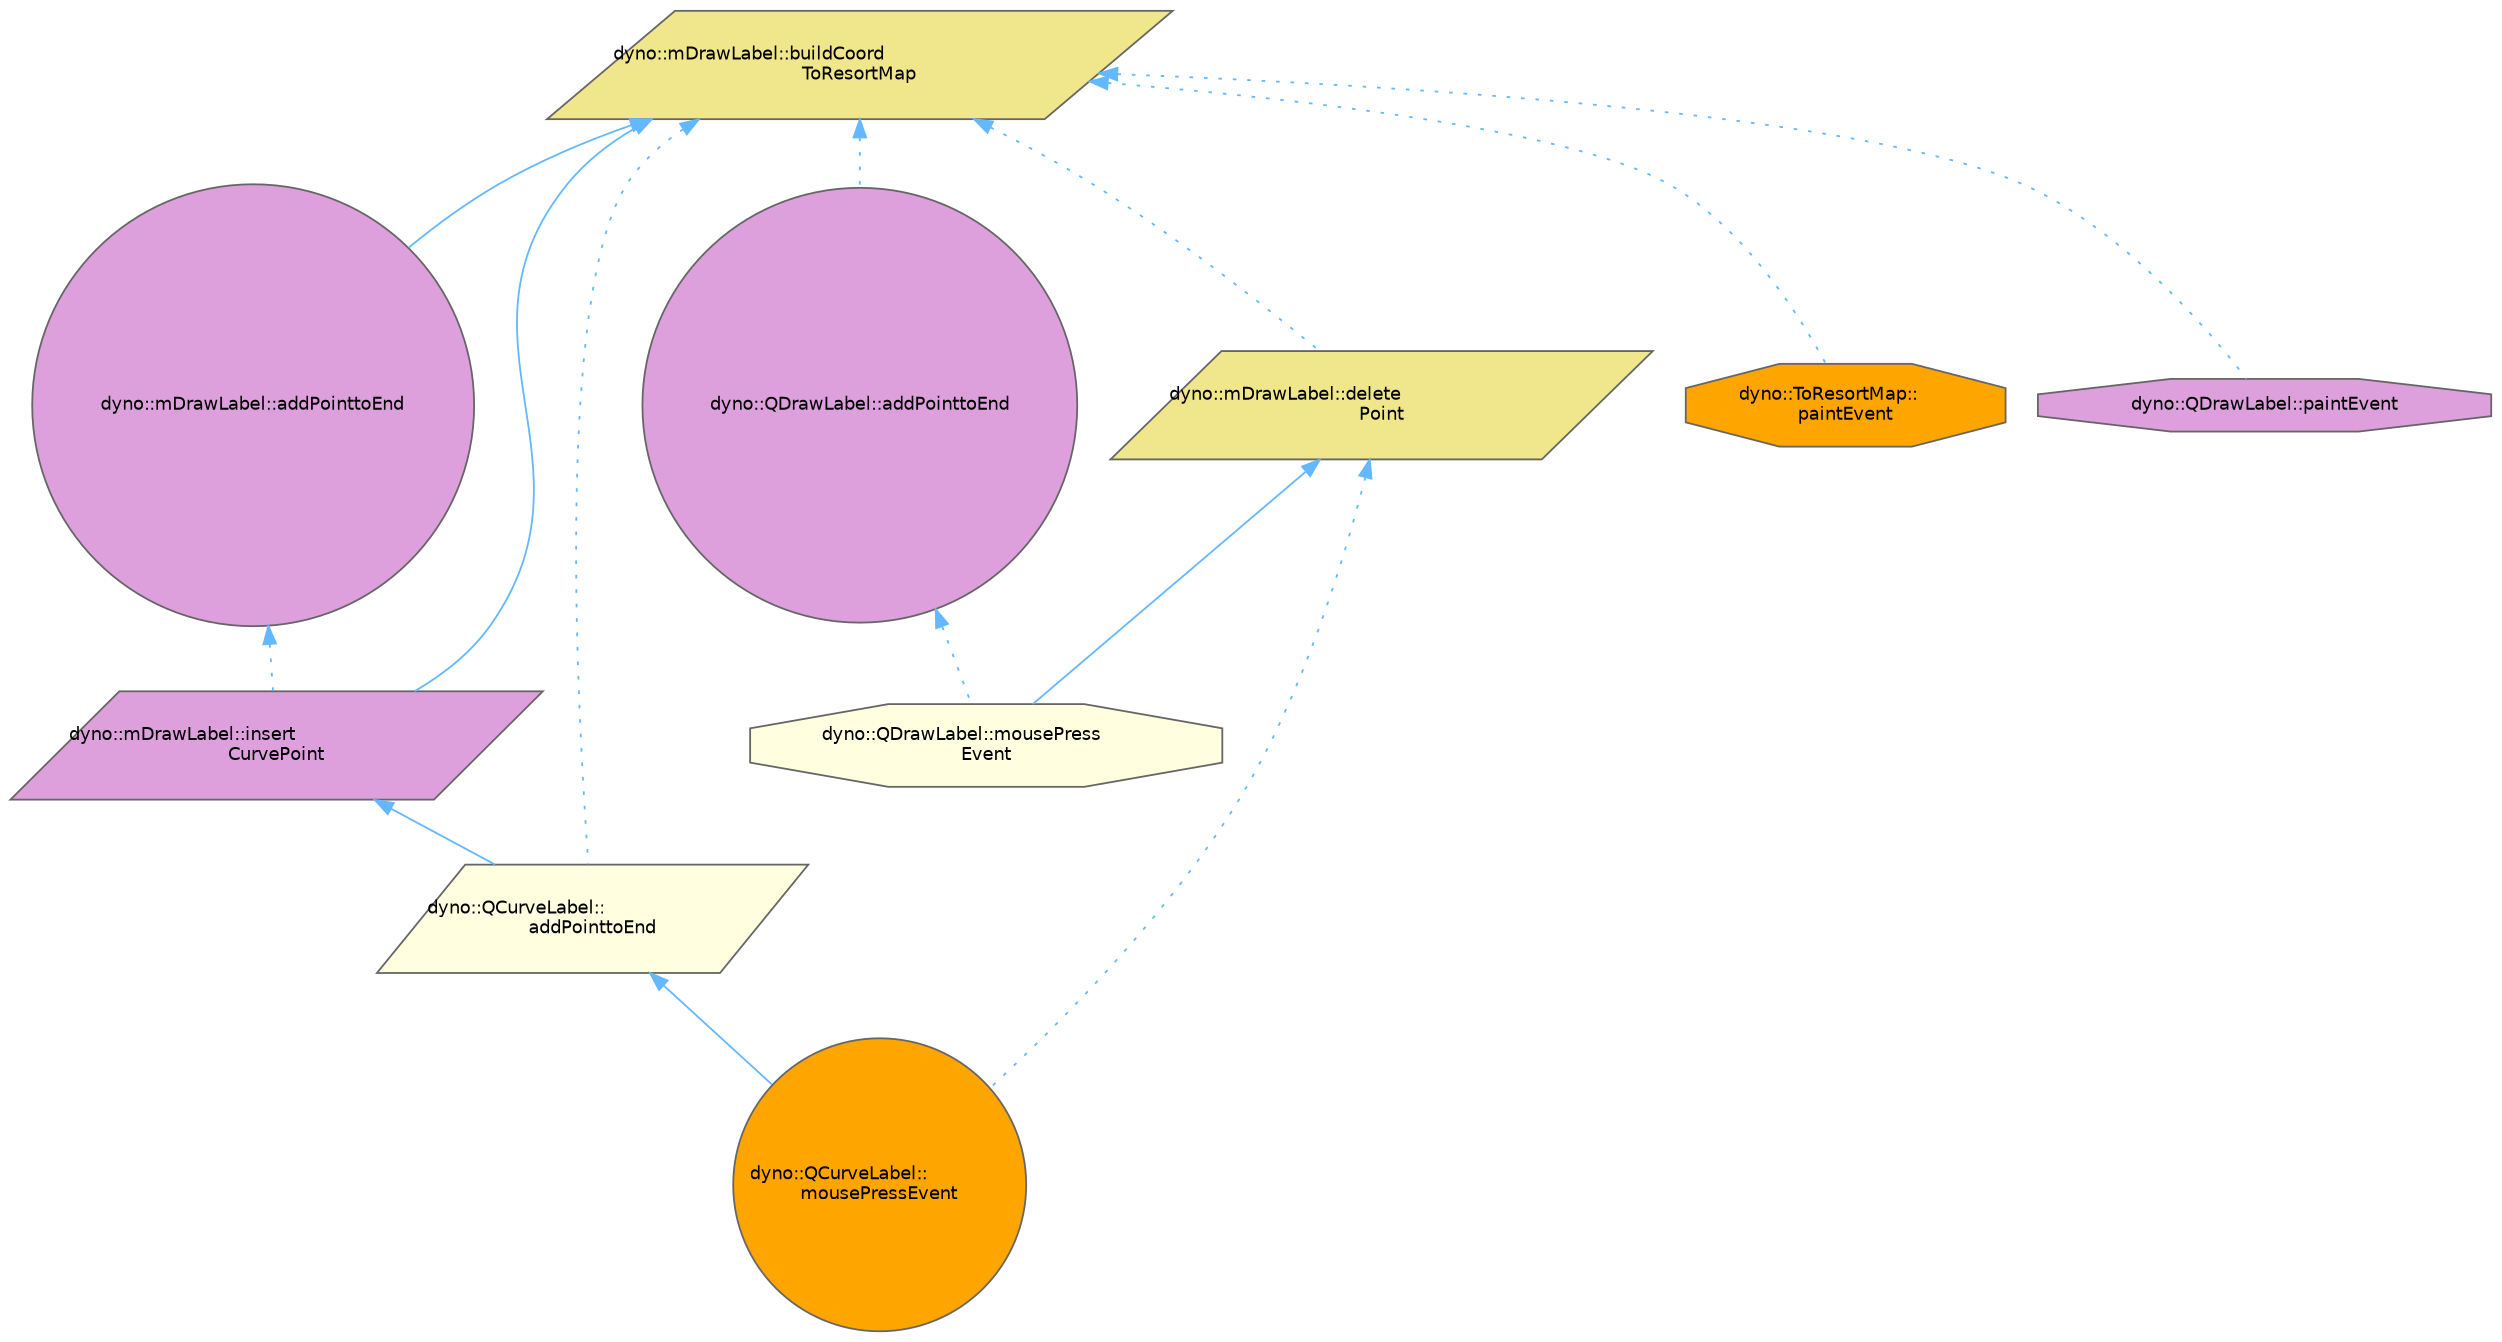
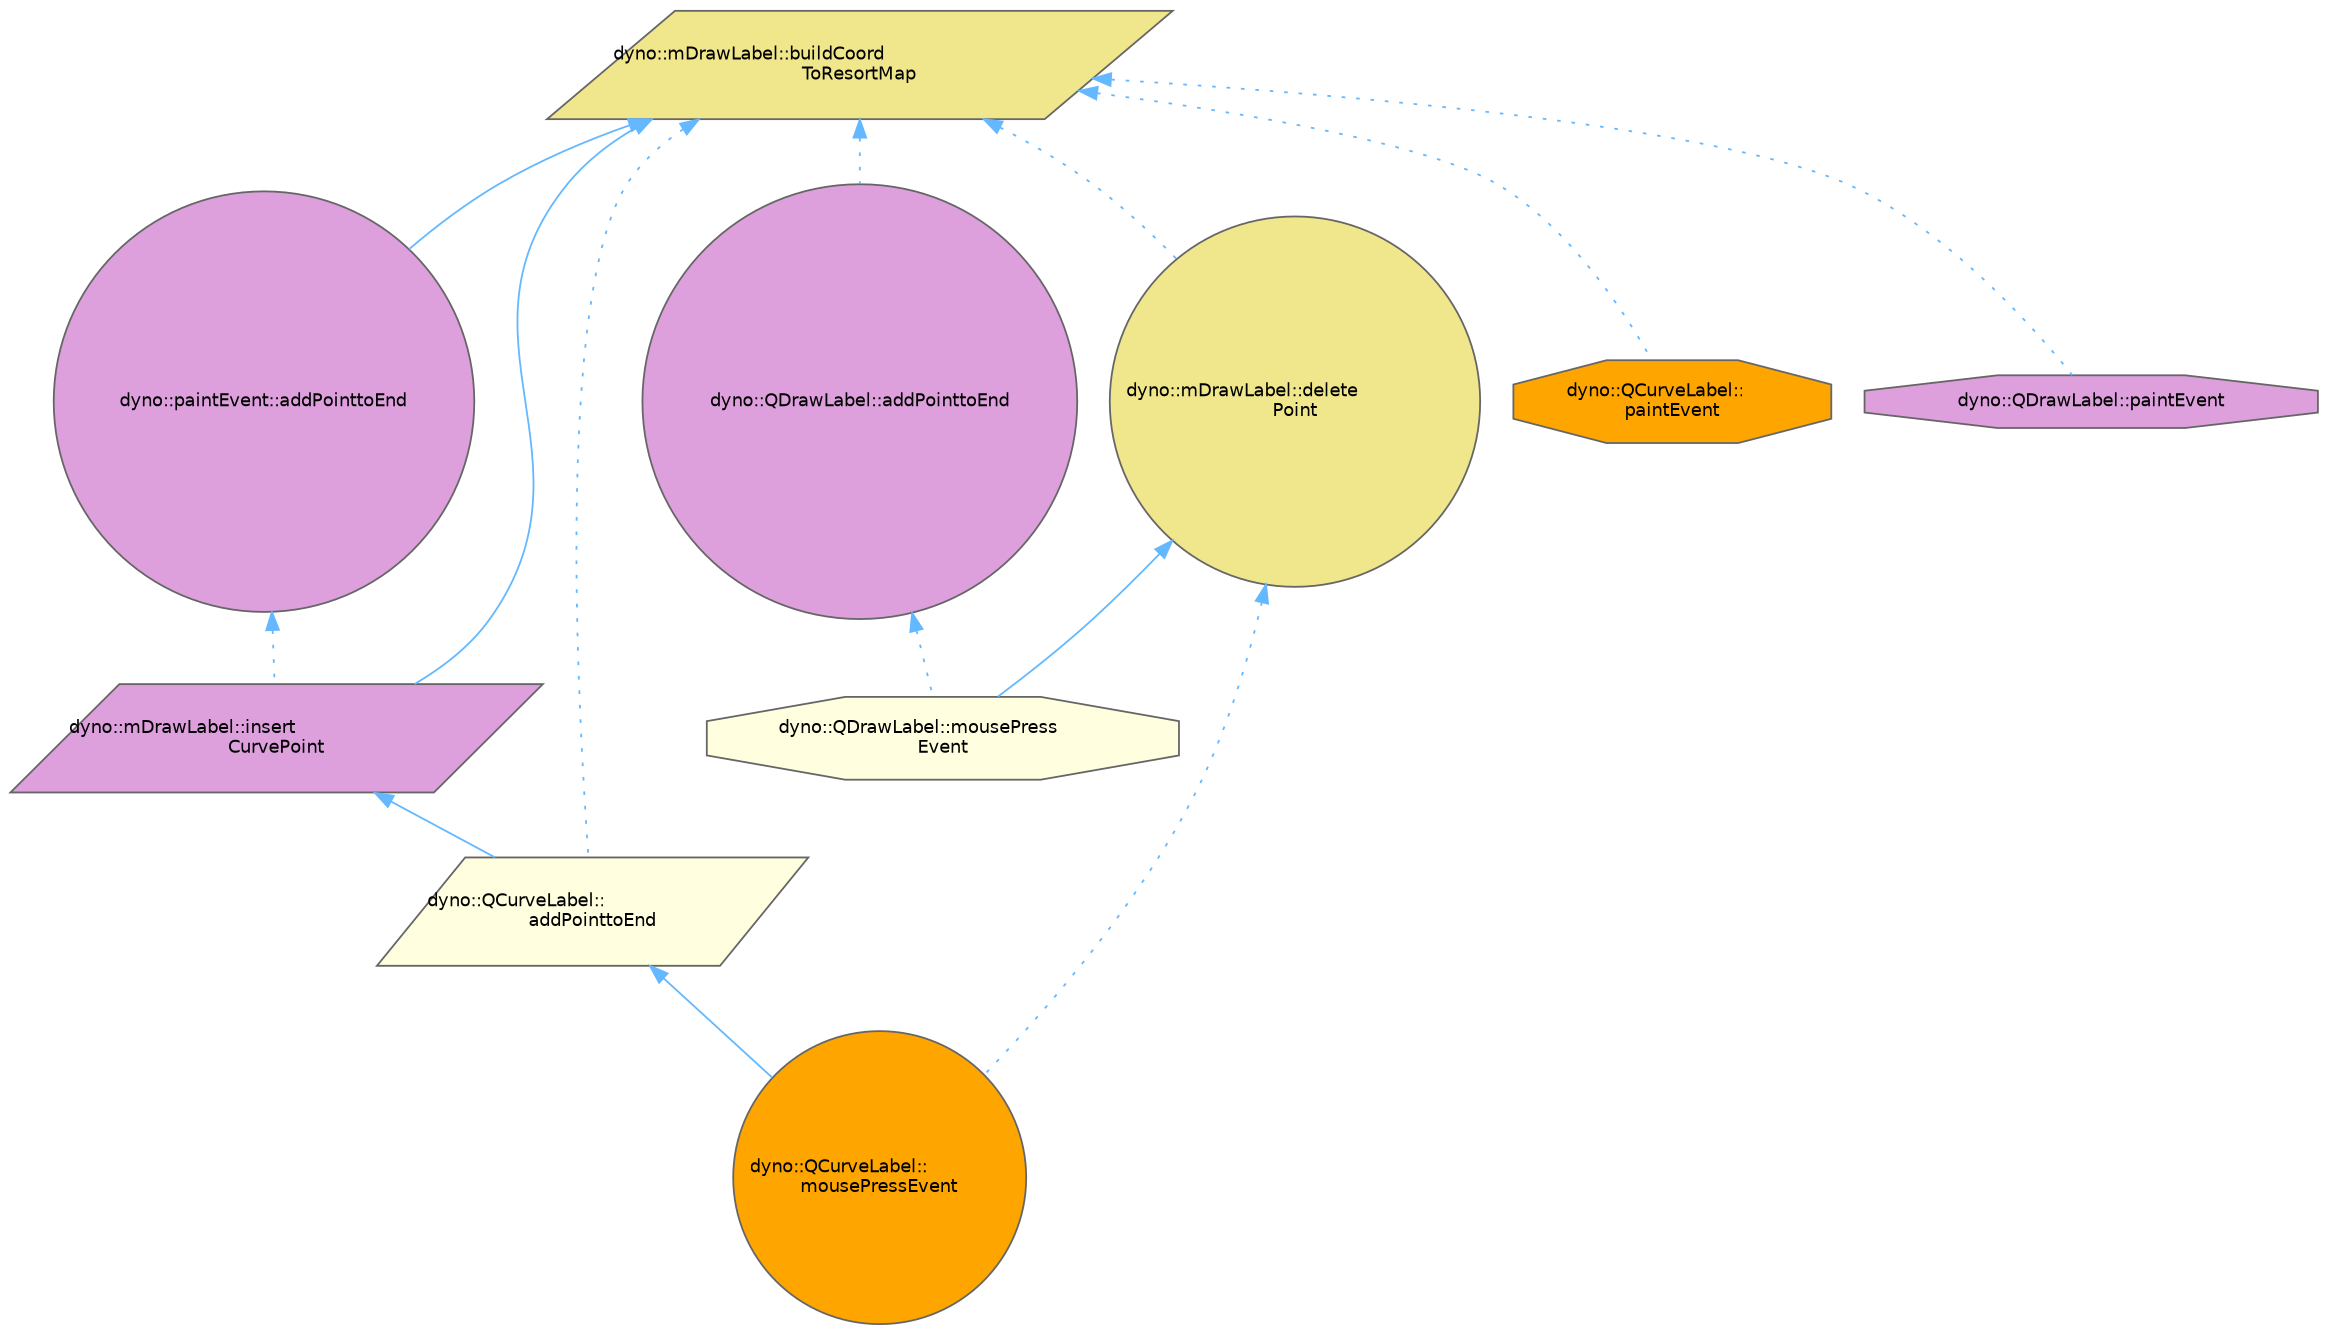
  digraph {
    rankdir=TB
    node [color=grey40 fillcolor=plum fontname=Helvetica fontsize=10 shape=circle style=filled]
    edge [color=steelblue1 dir=back fontname=Helvetica fontsize=10 labelfontname=Helvetica labelfontsize=10 style=dotted]
    n1 [color=gray40 fillcolor=khaki fontcolor=black height=0.2 label="dyno::mDrawLabel::buildCoord\lToResortMap" shape=parallelogram width=0.4]
-   n2 [height=0.2 label="dyno::mDrawLabel::addPointtoEnd" width=0.4]
+   n2 [height=0.2 label="dyno::paintEvent::addPointtoEnd" width=0.4]
    n3 [height=0.2 label="dyno::mDrawLabel::insert\lCurvePoint" shape=parallelogram width=0.4]
    n4 [fillcolor=lightyellow height=0.2 label="dyno::QCurveLabel::\laddPointtoEnd" shape=parallelogram width=0.4]
    n5 [height=0.2 label="dyno::QDrawLabel::addPointtoEnd" width=0.4]
-   n6 [fillcolor=khaki height=0.2 label="dyno::mDrawLabel::delete\lPoint" shape=parallelogram width=0.4]
-   n7 [fillcolor=orange height=0.2 label="dyno::ToResortMap::\lpaintEvent" shape=octagon width=0.4]
+   n6 [fillcolor=khaki height=0.2 label="dyno::mDrawLabel::delete\lPoint" width=0.4]
+   n7 [fillcolor=orange height=0.2 label="dyno::QCurveLabel::\lpaintEvent" shape=octagon width=0.4]
    n8 [height=0.2 label="dyno::QDrawLabel::paintEvent" shape=octagon width=0.4]
    n9 [fillcolor=orange height=0.2 label="dyno::QCurveLabel::\lmousePressEvent" width=0.4]
    n10 [fillcolor=lightyellow height=0.2 label="dyno::QDrawLabel::mousePress\lEvent" shape=octagon width=0.4]
    n1 -> n2 [style=solid]
    n1 -> n3 [style=solid]
    n1 -> n4
    n1 -> n5
    n1 -> n6
    n1 -> n7
    n1 -> n8
    n2 -> n3
    n3 -> n4 [style=solid]
    n4 -> n9 [style=solid]
    n5 -> n10
    n6 -> n9
    n6 -> n10 [style=solid]
  }
